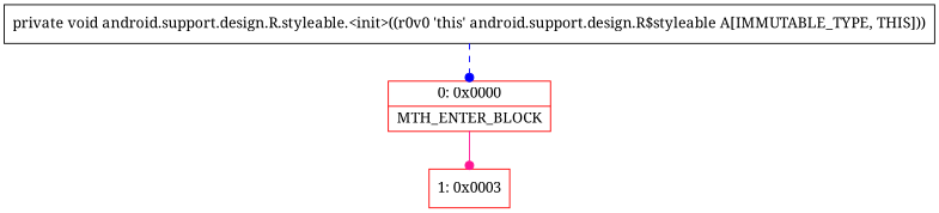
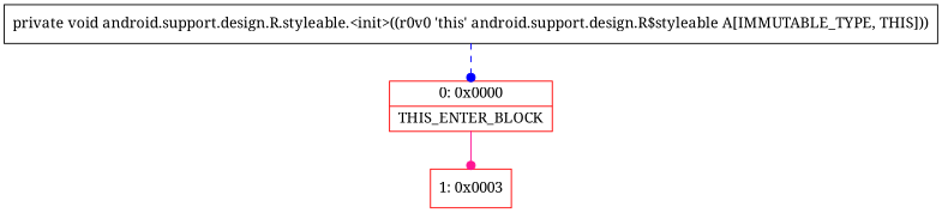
  digraph {
    fontname="Noto Serif"
    node [color=red shape=record fontname="Noto Serif"]
    edge [arrowhead=dot fontname="Noto Serif"]
-   n1 [label="{0\:\ 0x0000|MTH_ENTER_BLOCK\l}"]
+   n1 [label="{0\:\ 0x0000|THIS_ENTER_BLOCK\l}"]
    n2 [label="{1\:\ 0x0003}"]
    n3 [label="{private void android.support.design.R.styleable.\<init\>((r0v0 'this' android.support.design.R$styleable A[IMMUTABLE_TYPE, THIS])) }" color=""]
    subgraph cluster_1 {
      label="R(0)"
    }
    n1 -> n2 [color=deeppink style=solid]
    n3 -> n1 [color=blue style=dashed]
  }
